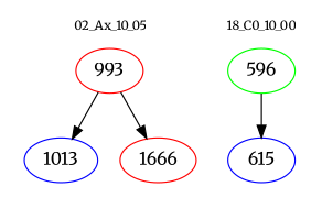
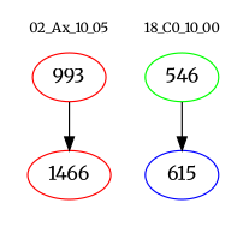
  digraph {
    fontname=Merriweather
    node [color=red fontname=Merriweather]
    edge [color=black fontname=Merriweather]
    n1 [label=993]
-   n2 [color=blue label=1013]
-   n3 [label=1666]
-   n4 [color=green label=596]
+   n3 [label=1466]
+   n4 [color=green label=546]
    n5 [color=blue label=615]
    subgraph cluster_1 {
      color=white
      fontsize=10
      label="02_Ax_10_05"
      n1
-     n2
      n3
    }
    subgraph cluster_2 {
      color=white
      fontsize=10
      label="18_C0_10_00"
      n4
      n5
    }
-   n1 -> n2
    n1 -> n3
    n4 -> n5
  }
